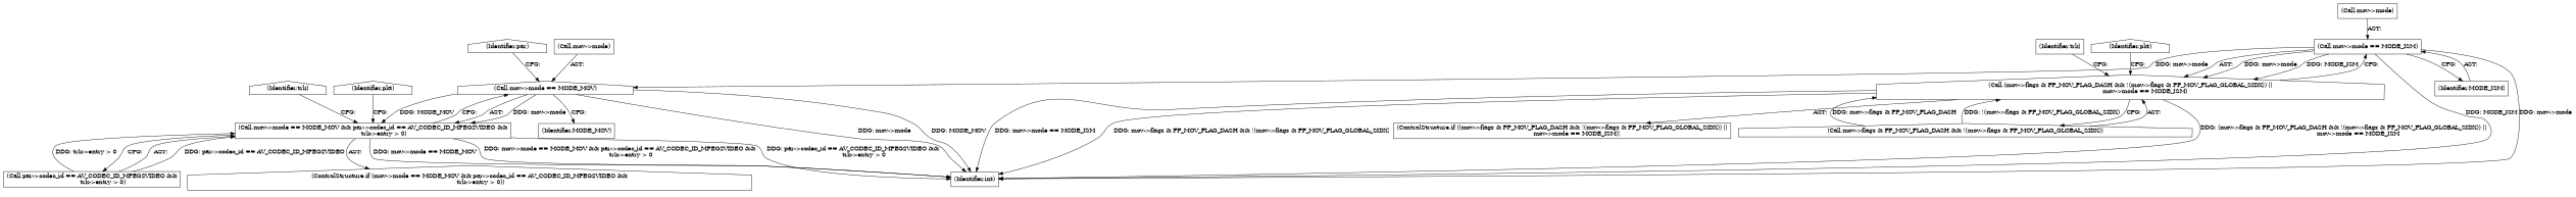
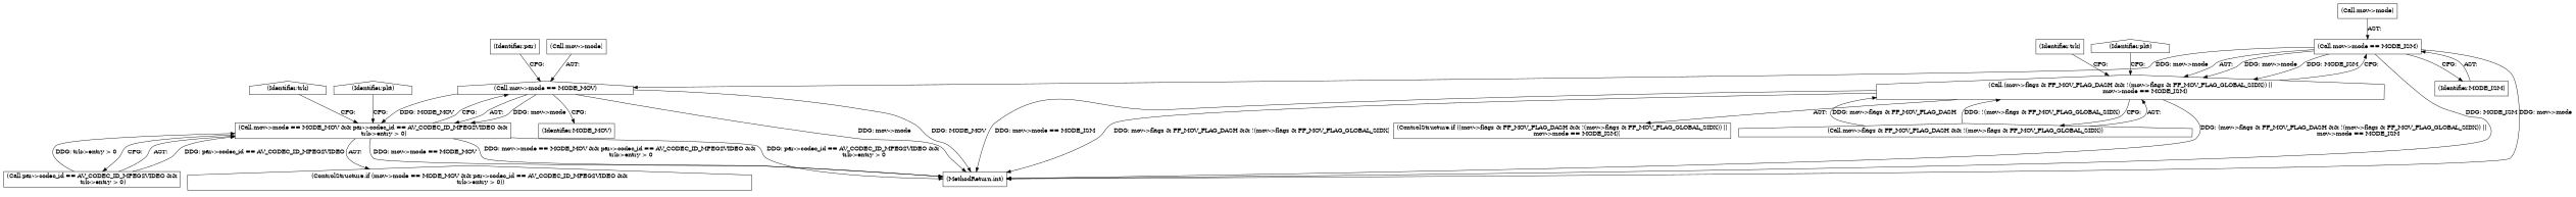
  digraph {
    node [shape=box]
    n1 [label="(Call,mov->mode == MODE_ISM)"]
    n2 [label="(Call,(mov->flags & FF_MOV_FLAG_DASH && !(mov->flags & FF_MOV_FLAG_GLOBAL_SIDX)) ||\n                mov->mode == MODE_ISM)" shape=house]
    n3 [label="(Call,mov->mode == MODE_MOV)" shape=house]
    n4 [label="(Identifier,MODE_ISM)"]
-   n5 [label="(Identifier,int)"]
+   n5 [label="(MethodReturn,int)"]
    n6 [label="(ControlStructure,if ((mov->flags & FF_MOV_FLAG_DASH && !(mov->flags & FF_MOV_FLAG_GLOBAL_SIDX)) ||\n                mov->mode == MODE_ISM))"]
    n7 [label="(Call,mov->flags & FF_MOV_FLAG_DASH && !(mov->flags & FF_MOV_FLAG_GLOBAL_SIDX))" shape=house]
    n8 [label="(Call,mov->mode == MODE_MOV && par->codec_id == AV_CODEC_ID_MPEG2VIDEO &&\n            trk->entry > 0)"]
    n9 [label="(Identifier,MODE_MOV)"]
    n10 [label="(Call,par->codec_id == AV_CODEC_ID_MPEG2VIDEO &&\n            trk->entry > 0)"]
    n11 [label="(ControlStructure,if (mov->mode == MODE_MOV && par->codec_id == AV_CODEC_ID_MPEG2VIDEO &&\n            trk->entry > 0))" shape=house]
    n12 [label="(Call,mov->mode)"]
    n13 [label="(Identifier,trk)" shape=house]
    n14 [label="(Identifier,trk)"]
    n15 [label="(Call,mov->mode)"]
-   n16 [label="(Identifier,par)" shape=house]
+   n16 [label="(Identifier,par)"]
    n17 [label="(Identifier,pkt)" shape=house]
    n18 [label="(Identifier,pkt)" shape=house]
    n1 -> n2 [label="AST: "]
    n1 -> n2 [label="DDG: mov->mode"]
    n1 -> n2 [label="DDG: MODE_ISM"]
    n1 -> n3 [label="DDG: mov->mode"]
    n1 -> n4 [label="CFG: "]
    n1 -> n5 [label="DDG: mov->mode"]
    n1 -> n5 [label="DDG: MODE_ISM"]
    n2 -> n1 [label="CFG: "]
    n2 -> n5 [label="DDG: mov->flags & FF_MOV_FLAG_DASH && !(mov->flags & FF_MOV_FLAG_GLOBAL_SIDX)"]
    n2 -> n5 [label="DDG: (mov->flags & FF_MOV_FLAG_DASH && !(mov->flags & FF_MOV_FLAG_GLOBAL_SIDX)) ||\n                mov->mode == MODE_ISM"]
    n2 -> n5 [label="DDG: mov->mode == MODE_ISM"]
    n2 -> n6 [label="AST: "]
    n2 -> n7 [label="CFG: "]
    n3 -> n5 [label="DDG: MODE_MOV"]
    n3 -> n5 [label="DDG: mov->mode"]
    n3 -> n8 [label="AST: "]
    n3 -> n8 [label="DDG: mov->mode"]
    n3 -> n8 [label="DDG: MODE_MOV"]
    n3 -> n9 [label="CFG: "]
    n4 -> n1 [label="AST: "]
    n7 -> n2 [label="AST: "]
    n7 -> n2 [label="DDG: mov->flags & FF_MOV_FLAG_DASH"]
    n7 -> n2 [label="DDG: !(mov->flags & FF_MOV_FLAG_GLOBAL_SIDX)"]
    n8 -> n3 [label="CFG: "]
    n8 -> n5 [label="DDG: par->codec_id == AV_CODEC_ID_MPEG2VIDEO &&\n            trk->entry > 0"]
    n8 -> n5 [label="DDG: mov->mode == MODE_MOV"]
    n8 -> n5 [label="DDG: mov->mode == MODE_MOV && par->codec_id == AV_CODEC_ID_MPEG2VIDEO &&\n            trk->entry > 0"]
    n8 -> n10 [label="CFG: "]
    n8 -> n11 [label="AST: "]
    n10 -> n8 [label="AST: "]
    n10 -> n8 [label="DDG: par->codec_id == AV_CODEC_ID_MPEG2VIDEO"]
    n10 -> n8 [label="DDG: trk->entry > 0"]
    n12 -> n1 [label="AST: "]
    n13 -> n8 [label="CFG: "]
    n14 -> n2 [label="CFG: "]
    n15 -> n3 [label="AST: "]
    n16 -> n3 [label="CFG: "]
    n17 -> n2 [label="CFG: "]
    n18 -> n8 [label="CFG: "]
  }
